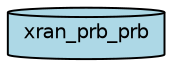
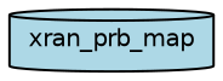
  digraph {
    rankdir=LR
-   n1 [color=black fillcolor=lightblue fontname=Helvetica fontsize=10 height=0.2 label=xran_prb_prb shape=cylinder style=filled width=0.4]
+   n1 [color=black fillcolor=lightblue fontname=Helvetica fontsize=10 height=0.2 label=xran_prb_map shape=cylinder style=filled width=0.4]
  }
